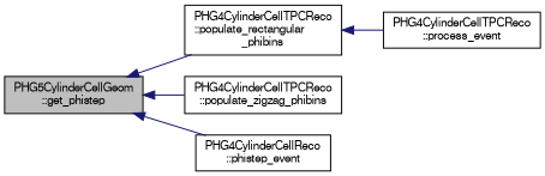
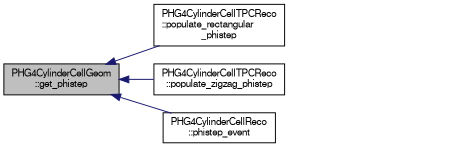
  digraph {
    rankdir=LR
    node [color=black fontname=FreeSans fontsize=10 shape=record]
    edge [color=midnightblue dir=back fontname=FreeSans fontsize=10 labelfontname=FreeSans labelfontsize=10 style=solid]
-   n1 [fillcolor=grey75 fontcolor=black height=0.2 label="PHG5CylinderCellGeom\l::get_phistep" style=filled width=0.4]
-   n2 [height=0.2 label="PHG4CylinderCellTPCReco\l::populate_rectangular\l_phibins" width=0.4]
-   n3 [height=0.2 label="PHG4CylinderCellTPCReco\l::populate_zigzag_phibins" width=0.4]
+   n1 [fillcolor=grey75 fontcolor=black height=0.2 label="PHG4CylinderCellGeom\l::get_phistep" style=filled width=0.4]
+   n2 [height=0.2 label="PHG4CylinderCellTPCReco\l::populate_rectangular\l_phistep" width=0.4]
+   n3 [height=0.2 label="PHG4CylinderCellTPCReco\l::populate_zigzag_phistep" width=0.4]
    n4 [height=0.2 label="PHG4CylinderCellReco\l::phistep_event" width=0.4]
-   n5 [height=0.2 label="PHG4CylinderCellTPCReco\l::process_event" width=0.4]
    n1 -> n2
    n1 -> n3
    n1 -> n4
-   n2 -> n5
  }
